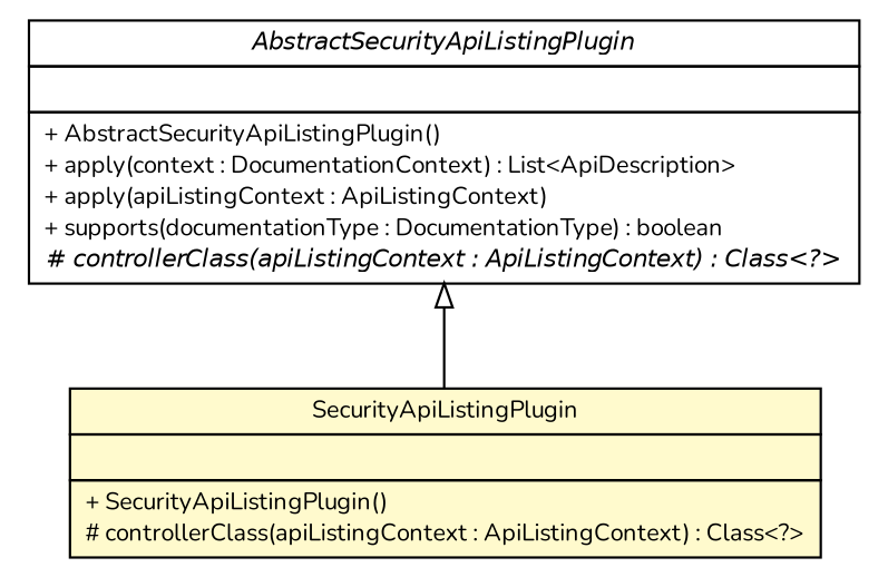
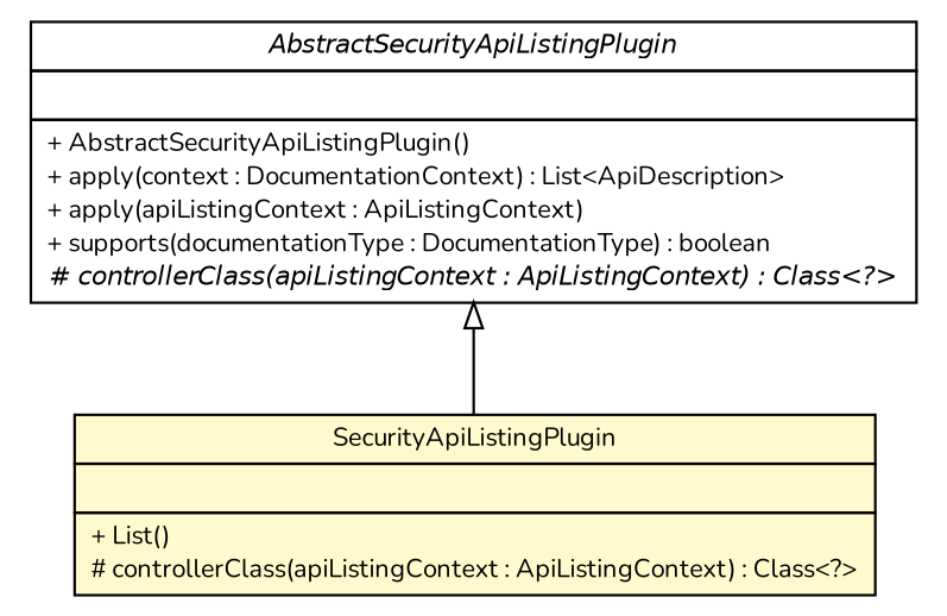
  digraph {
    nodesep=0.25
    ranksep=0.5
    fontname=Nunito
    node [fontcolor=black fontname=Nunito fontsize=10.0 shape=plaintext]
-   n1 [label=<<table title="cn.home1.oss.lib.security.swagger.SecurityApiListingPlugin" border="0" cellborder="1" cellspacing="0" cellpadding="2" port="p" bgcolor="lemonChiffon" href="./SecurityApiListingPlugin.html"> 		<tr><td><table border="0" cellspacing="0" cellpadding="1"> <tr><td align="center" balign="center"> SecurityApiListingPlugin </td></tr> 		</table></td></tr> 		<tr><td><table border="0" cellspacing="0" cellpadding="1"> <tr><td align="left" balign="left">  </td></tr> 		</table></td></tr> 		<tr><td><table border="0" cellspacing="0" cellpadding="1"> <tr><td align="left" balign="left"> + SecurityApiListingPlugin() </td></tr> <tr><td align="left" balign="left"> # controllerClass(apiListingContext : ApiListingContext) : Class&lt;?&gt; </td></tr> 		</table></td></tr> 		</table>>]
+   n1 [label=<<table title="cn.home1.oss.lib.security.swagger.SecurityApiListingPlugin" border="0" cellborder="1" cellspacing="0" cellpadding="2" port="p" bgcolor="lemonChiffon" href="./SecurityApiListingPlugin.html"> 		<tr><td><table border="0" cellspacing="0" cellpadding="1"> <tr><td align="center" balign="center"> SecurityApiListingPlugin </td></tr> 		</table></td></tr> 		<tr><td><table border="0" cellspacing="0" cellpadding="1"> <tr><td align="left" balign="left">  </td></tr> 		</table></td></tr> 		<tr><td><table border="0" cellspacing="0" cellpadding="1"> <tr><td align="left" balign="left"> + List() </td></tr> <tr><td align="left" balign="left"> # controllerClass(apiListingContext : ApiListingContext) : Class&lt;?&gt; </td></tr> 		</table></td></tr> 		</table>>]
    n2 [label=<<table title="cn.home1.oss.lib.security.swagger.AbstractSecurityApiListingPlugin" border="0" cellborder="1" cellspacing="0" cellpadding="2" port="p" href="./AbstractSecurityApiListingPlugin.html"> 		<tr><td><table border="0" cellspacing="0" cellpadding="1"> <tr><td align="center" balign="center"><font face="Helvetica-Oblique"> AbstractSecurityApiListingPlugin </font></td></tr> 		</table></td></tr> 		<tr><td><table border="0" cellspacing="0" cellpadding="1"> <tr><td align="left" balign="left">  </td></tr> 		</table></td></tr> 		<tr><td><table border="0" cellspacing="0" cellpadding="1"> <tr><td align="left" balign="left"> + AbstractSecurityApiListingPlugin() </td></tr> <tr><td align="left" balign="left"> + apply(context : DocumentationContext) : List&lt;ApiDescription&gt; </td></tr> <tr><td align="left" balign="left"> + apply(apiListingContext : ApiListingContext) </td></tr> <tr><td align="left" balign="left"> + supports(documentationType : DocumentationType) : boolean </td></tr> <tr><td align="left" balign="left"><font face="Helvetica-Oblique" point-size="10.0"> # controllerClass(apiListingContext : ApiListingContext) : Class&lt;?&gt; </font></td></tr> 		</table></td></tr> 		</table>>]
    n2 -> n1 [arrowtail=empty dir=back fontname=Nunito fontsize=10 headport=p labelfontname=Helvetica labelfontsize=10 tailport=p]
  }
